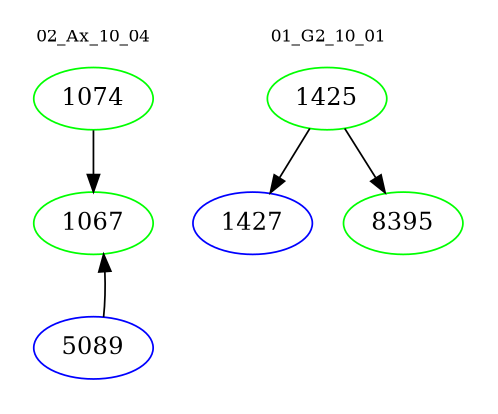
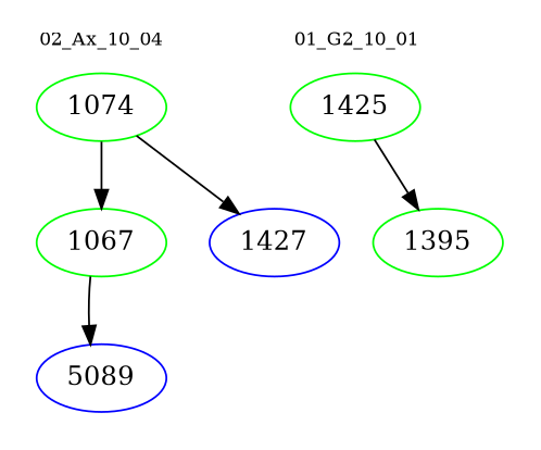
  digraph {
    node [color=green]
    edge [color=black]
    n1 [label=1067]
    n2 [label=1074]
    n3 [color=blue label=5089]
    n4 [label=1425]
-   n5 [label=8395]
+   n5 [label=1395]
    n6 [color=blue label=1427]
    subgraph cluster_1 {
      color=white
      fontsize=10
      label="02_Ax_10_04"
      n1
      n2
      n3
    }
    subgraph cluster_2 {
      color=white
      fontsize=10
      label="01_G2_10_01"
      n4
      n5
      n6
    }
-   n3 -> n1
+   n1 -> n3
    n2 -> n1
    n4 -> n5
-   n4 -> n6
+   n2 -> n6
  }
